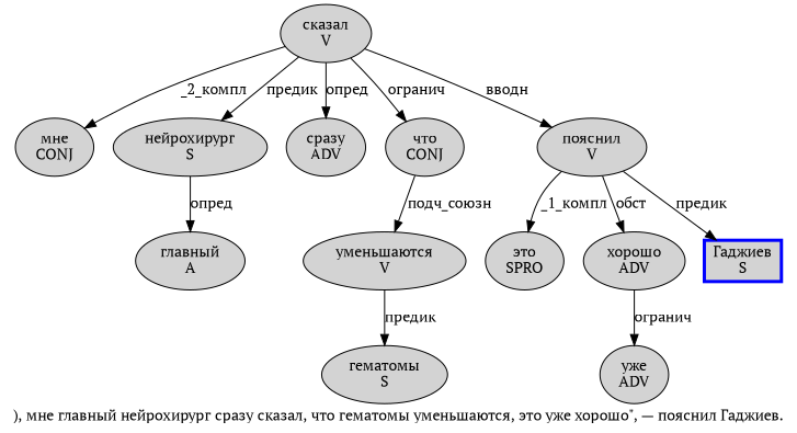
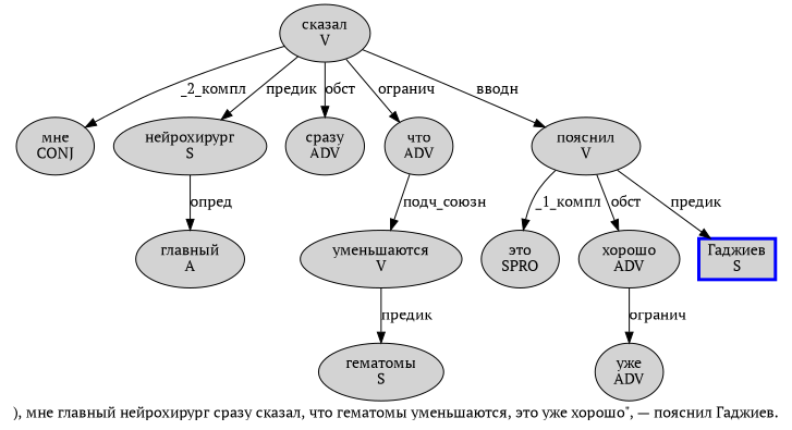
  digraph {
    fontname="PT Serif"
    label="), мне главный нейрохирург сразу сказал, что гематомы уменьшаются, это уже хорошо\", — пояснил Гаджиев."
    node [fillcolor=lightgray fontname="PT Serif" penwidth=1 shape=ellipse style=filled]
    edge [fontname="PT Serif"]
    n1 [label="мне\nCONJ"]
    n2 [label="главный\nA"]
    n3 [label="нейрохирург\nS"]
    n4 [label="сразу\nADV"]
    n5 [label="сказал\nV"]
-   n6 [label="что\nCONJ"]
+   n6 [label="что\nADV"]
    n7 [label="пояснил\nV"]
    n8 [label="уменьшаются\nV"]
    n9 [label="это\nSPRO"]
    n10 [label="хорошо\nADV"]
    n11 [color=blue label="Гаджиев\nS" penwidth=3 shape=box]
    n12 [label="гематомы\nS"]
    n13 [label="уже\nADV"]
    n3 -> n2 [label="опред"]
    n5 -> n1 [label="_2_компл"]
    n5 -> n3 [label="предик"]
-   n5 -> n4 [label="опред"]
+   n5 -> n4 [label="обст"]
    n5 -> n6 [label="огранич"]
    n5 -> n7 [label="вводн"]
    n6 -> n8 [label="подч_союзн"]
    n7 -> n9 [label="_1_компл"]
    n7 -> n10 [label="обст"]
    n7 -> n11 [label="предик"]
    n8 -> n12 [label="предик"]
    n10 -> n13 [label="огранич"]
  }
